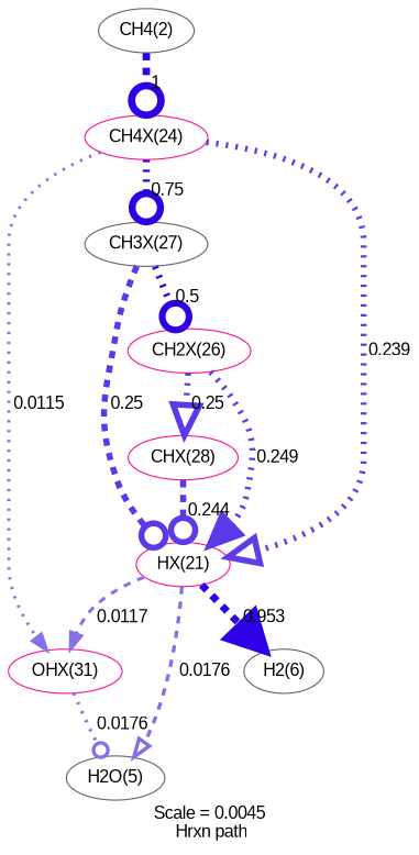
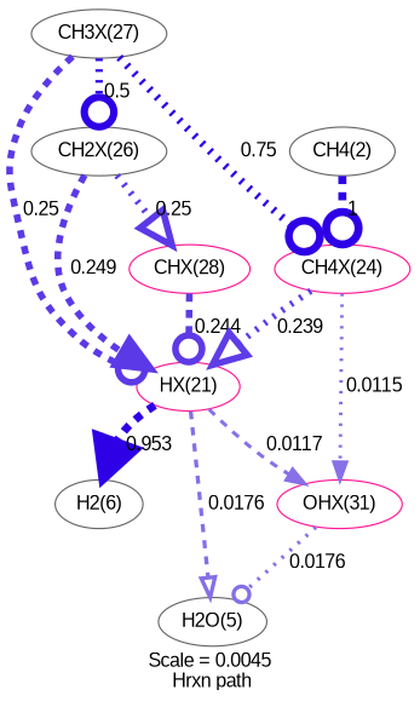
  digraph {
    fontname="Liberation Sans"
    label="Scale = 0.0045\l Hrxn path"
    node [color=deeppink fontname="Liberation Sans"]
    edge [arrowhead=odot arrowsize=2.48 color="0.7, 0.518, 0.9" fontname="Liberation Sans" penwidth=4.95 style=dashed]
    n1 [label="HX(21)"]
    n2 [color=gray40 label="H2(6)"]
    n3 [label="OHX(31)"]
    n4 [color=gray40 label="H2O(5)"]
    n5 [color=gray40 label="CH3X(27)"]
-   n6 [label="CH2X(26)"]
+   n6 [color=gray40 label="CH2X(26)"]
    n7 [label="CHX(28)"]
    n8 [label="CH4X(24)"]
    n9 [color=gray40 label="CH4(2)"]
    n1 -> n2 [arrowhead=normal arrowsize=2.98 color="0.7, 1.45, 0.9" label=" 0.953" penwidth=5.96]
    n1 -> n3 [arrowhead=normal arrowsize=1.32 color="0.7, 0.512, 0.9" label=" 0.0117" penwidth=2.64]
    n1 -> n4 [arrowhead=onormal arrowsize=1.47 label=" 0.0176" penwidth=2.95]
    n3 -> n4 [arrowsize=1.47 label=" 0.0176" penwidth=2.95 style=dotted]
    n5 -> n1 [color="0.7, 0.75, 0.9" label=" 0.25"]
    n5 -> n6 [arrowsize=2.74 color="0.7, 1, 0.9" label=" 0.5" penwidth=5.48 style=dotted]
-   n6 -> n1 [arrowhead=normal color="0.7, 0.749, 0.9" label=" 0.249" style=dotted]
+   n6 -> n1 [arrowhead=normal color="0.7, 0.749, 0.9" label=" 0.249"]
    n6 -> n7 [arrowhead=onormal color="0.7, 0.75, 0.9" label=" 0.25" style=dotted]
    n7 -> n1 [arrowsize=2.47 color="0.7, 0.744, 0.9" label=" 0.244" penwidth=4.94]
    n8 -> n1 [arrowhead=onormal arrowsize=2.46 color="0.7, 0.739, 0.9" label=" 0.239" penwidth=4.92 style=dotted]
    n8 -> n3 [arrowhead=normal arrowsize=1.31 color="0.7, 0.511, 0.9" label=" 0.0115" penwidth=2.63 style=dotted]
-   n8 -> n5 [arrowsize=2.89 color="0.7, 1.25, 0.9" label=" 0.75" penwidth=5.78 style=dotted]
+   n5 -> n8 [arrowsize=2.89 color="0.7, 1.25, 0.9" label=" 0.75" penwidth=5.78 style=dotted]
    n9 -> n8 [arrowsize=3 color="0.7, 1.5, 0.9" label=" 1" penwidth=6]
  }
